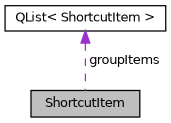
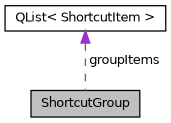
  digraph {
    node [color=black fontname=Helvetica fontsize=10 shape=record style=filled]
-   n1 [fillcolor=grey75 fontcolor=black height=0.2 label=ShortcutItem width=0.4]
+   n1 [fillcolor=grey75 fontcolor=black height=0.2 label=ShortcutGroup width=0.4]
    n2 [fillcolor=white height=0.2 label="QList\< ShortcutItem \>" width=0.4]
    n2 -> n1 [color=darkorchid3 dir=back fontname=Helvetica fontsize=10 label=" groupItems" labelfontname=Helvetica labelfontsize=10 style=dashed]
  }
